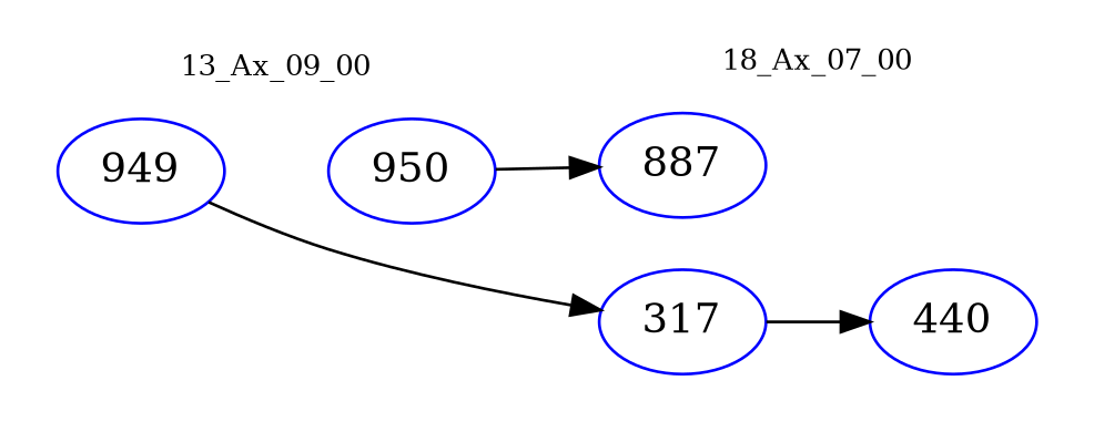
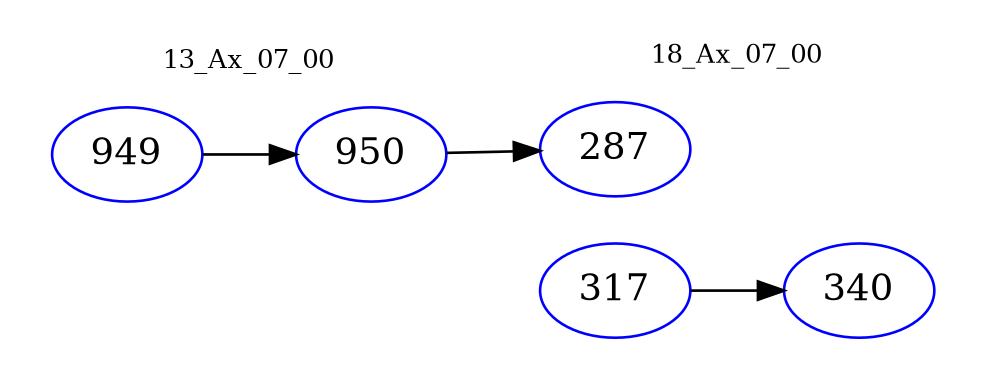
  digraph {
    rankdir=LR
    node [color=blue]
    edge [color=black]
    n1 [label=317]
-   n2 [label=887]
-   n3 [label=440]
+   n2 [label=287]
+   n3 [label=340]
    n4 [label=949]
    n5 [label=950]
    subgraph cluster_1 {
      color=white
      fontsize=10
      label="18_Ax_07_00"
      n1
      n2
      n3
    }
    subgraph cluster_2 {
      color=white
      fontsize=10
-     label="13_Ax_09_00"
+     label="13_Ax_07_00"
      n4
      n5
    }
    n1 -> n3
-   n4 -> n1
+   n4 -> n5
    n5 -> n2
  }
